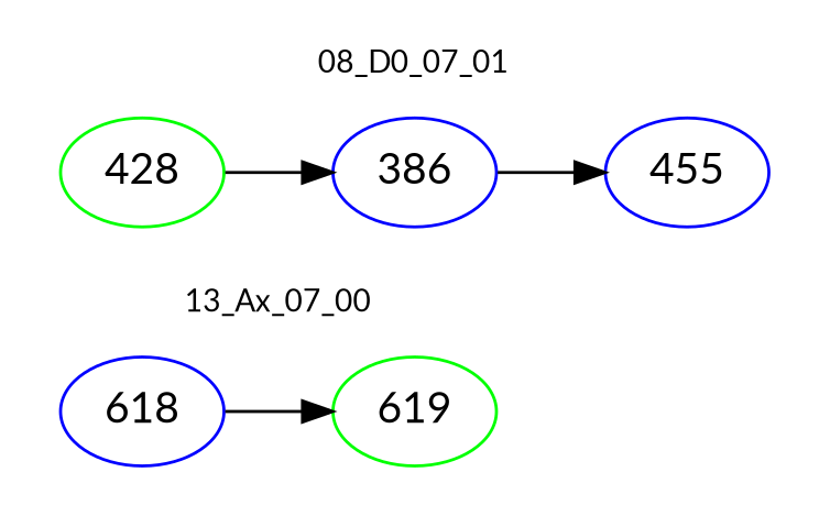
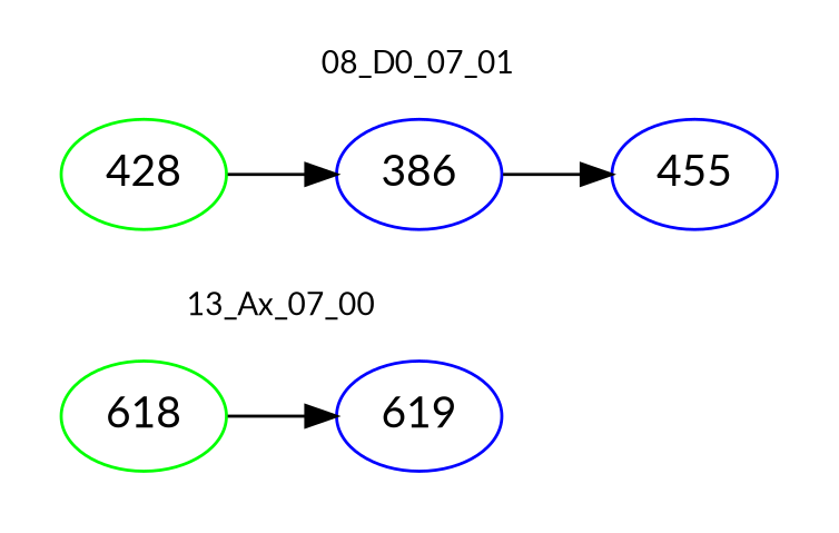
  digraph {
    fontname=Lato
    rankdir=LR
    node [color=blue fontname=Lato]
    edge [color=black fontname=Lato]
-   n1 [label=618]
-   n2 [color=green label=619]
+   n1 [color=green label=618]
+   n2 [label=619]
    n3 [color=green label=428]
    n4 [label=386]
    n5 [label=455]
    subgraph cluster_1 {
      color=white
      fontsize=10
      label="13_Ax_07_00"
      n1
      n2
    }
    subgraph cluster_2 {
      color=white
      fontsize=10
      label="08_D0_07_01"
      n3
      n4
      n5
    }
    n1 -> n2
    n3 -> n4
    n4 -> n5
  }
